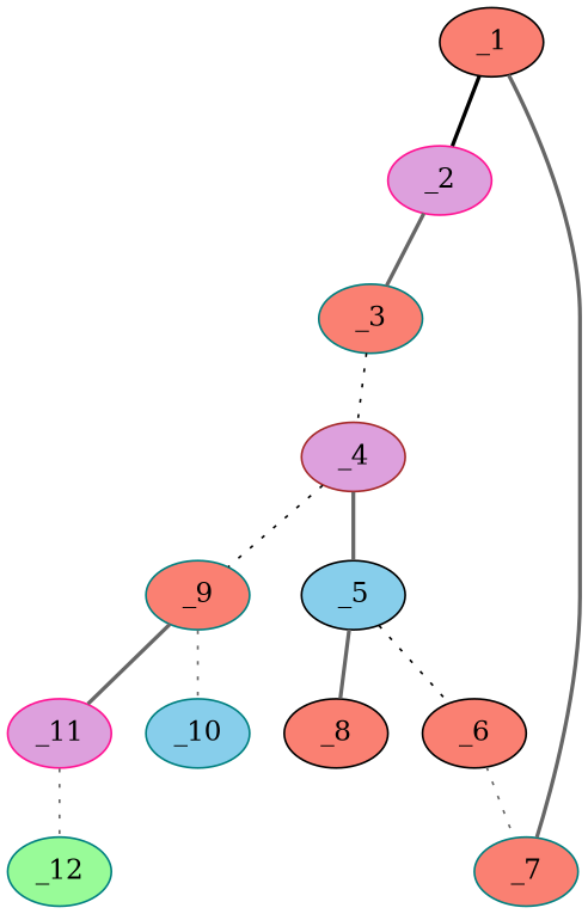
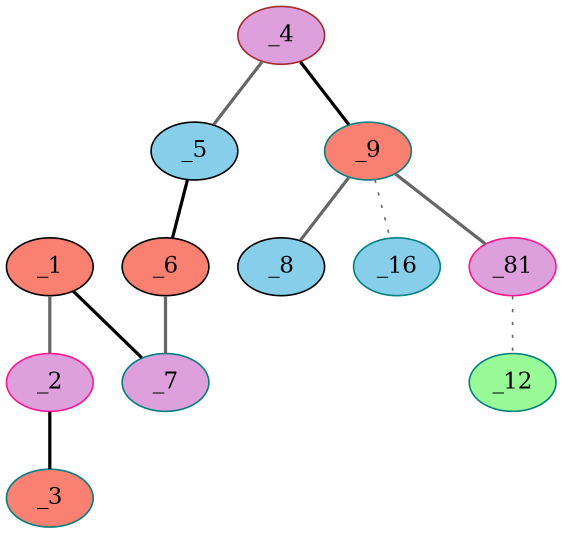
  graph {
    node [charge=0 chem=1 color=teal fillcolor=salmon style=filled symbol="C  " x=2 y=0.2797]
    edge [color=gray40 style=bold valence=1]
    _1 [color=black y=0.7796]
    _2 [color=deeppink fillcolor=plum x=2.7818 y=1.4031]
-   _7 [y=-0.2204]
+   _7 [fillcolor=plum y=-0.2204]
    _3 [x=3.7568 y=1.1806]
    _4 [color=brown fillcolor=plum x=4.1906]
    _5 [color=black fillcolor=skyblue x=3.7568 y=-0.6213]
    _9 [x=5.1906]
    _6 [color=black x=2.7818 y=-0.8438]
-   _8 [chem=2 color=black symbol="O  " x=4.3803 y=-1.4031]
-   _10 [chem=2 fillcolor=skyblue symbol="O  " x=5.6906 y=-0.5864]
-   _11 [chem=2 color=deeppink fillcolor=plum symbol="O  " x=5.6906 y=1.1457]
+   _8 [chem=2 color=black fillcolor=skyblue symbol="O  " x=4.3803 y=-1.4031]
+   _10 [chem=2 fillcolor=skyblue symbol="O  " x=5.6906 y=-0.5864 label=_16]
+   _11 [chem=2 color=deeppink fillcolor=plum symbol="O  " x=5.6906 y=1.1457 label=_81]
    _12 [fillcolor=palegreen x=6.6906 y=1.1457]
-   _1 -- _2 [color=black valence=2]
-   _1 -- _7
-   _2 -- _3
-   _3 -- _4 [color=black style=dotted]
+   _1 -- _2 [valence=2]
+   _1 -- _7 [color=black]
+   _2 -- _3 [color=black]
    _4 -- _5
-   _4 -- _9 [color=black style=dotted]
-   _5 -- _6 [color=black style=dotted]
-   _5 -- _8 [valence=2]
+   _4 -- _9 [color=black]
+   _5 -- _6 [color=black]
+   _9 -- _8 [valence=2]
    _9 -- _10 [style=dotted valence=2]
    _9 -- _11
-   _6 -- _7 [style=dotted]
+   _6 -- _7
    _11 -- _12 [style=dotted]
  }
